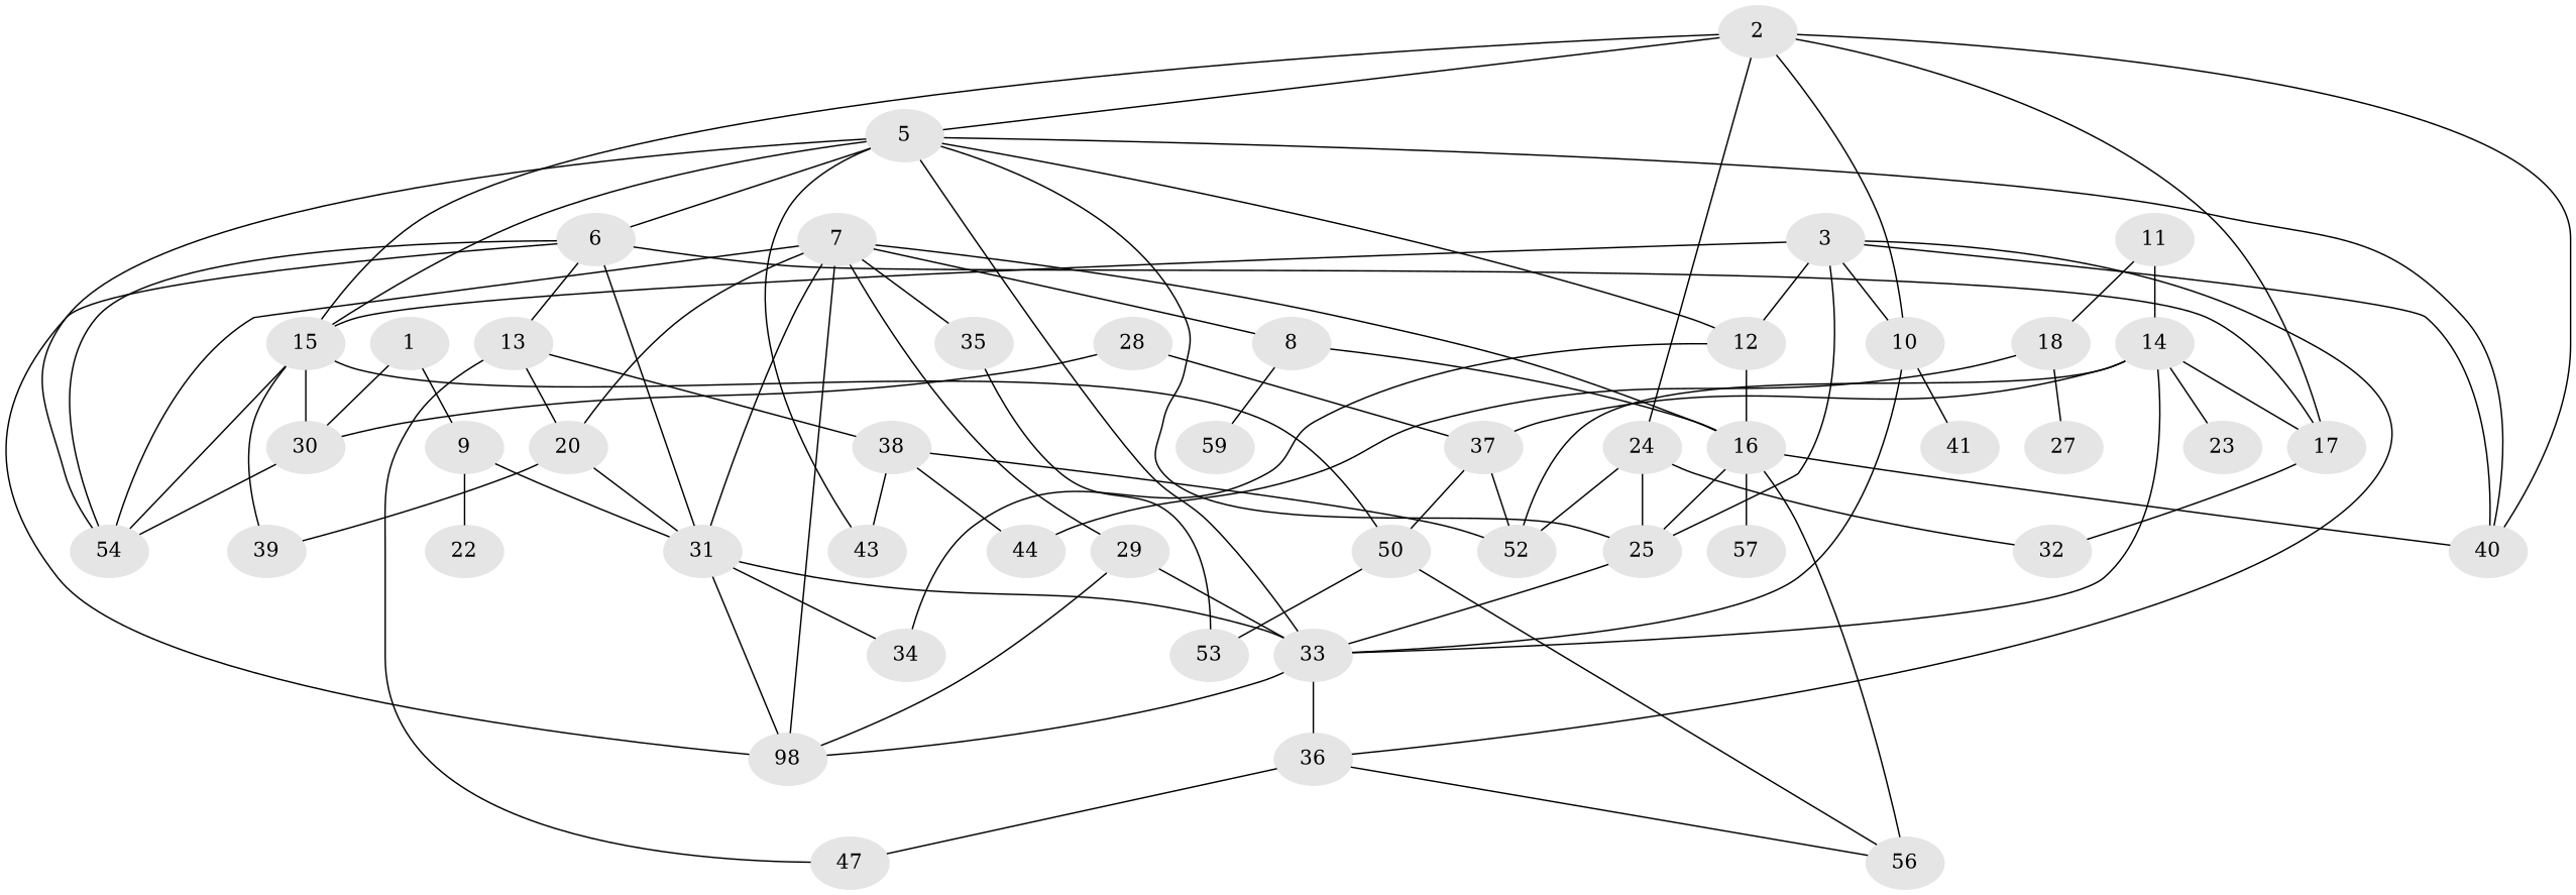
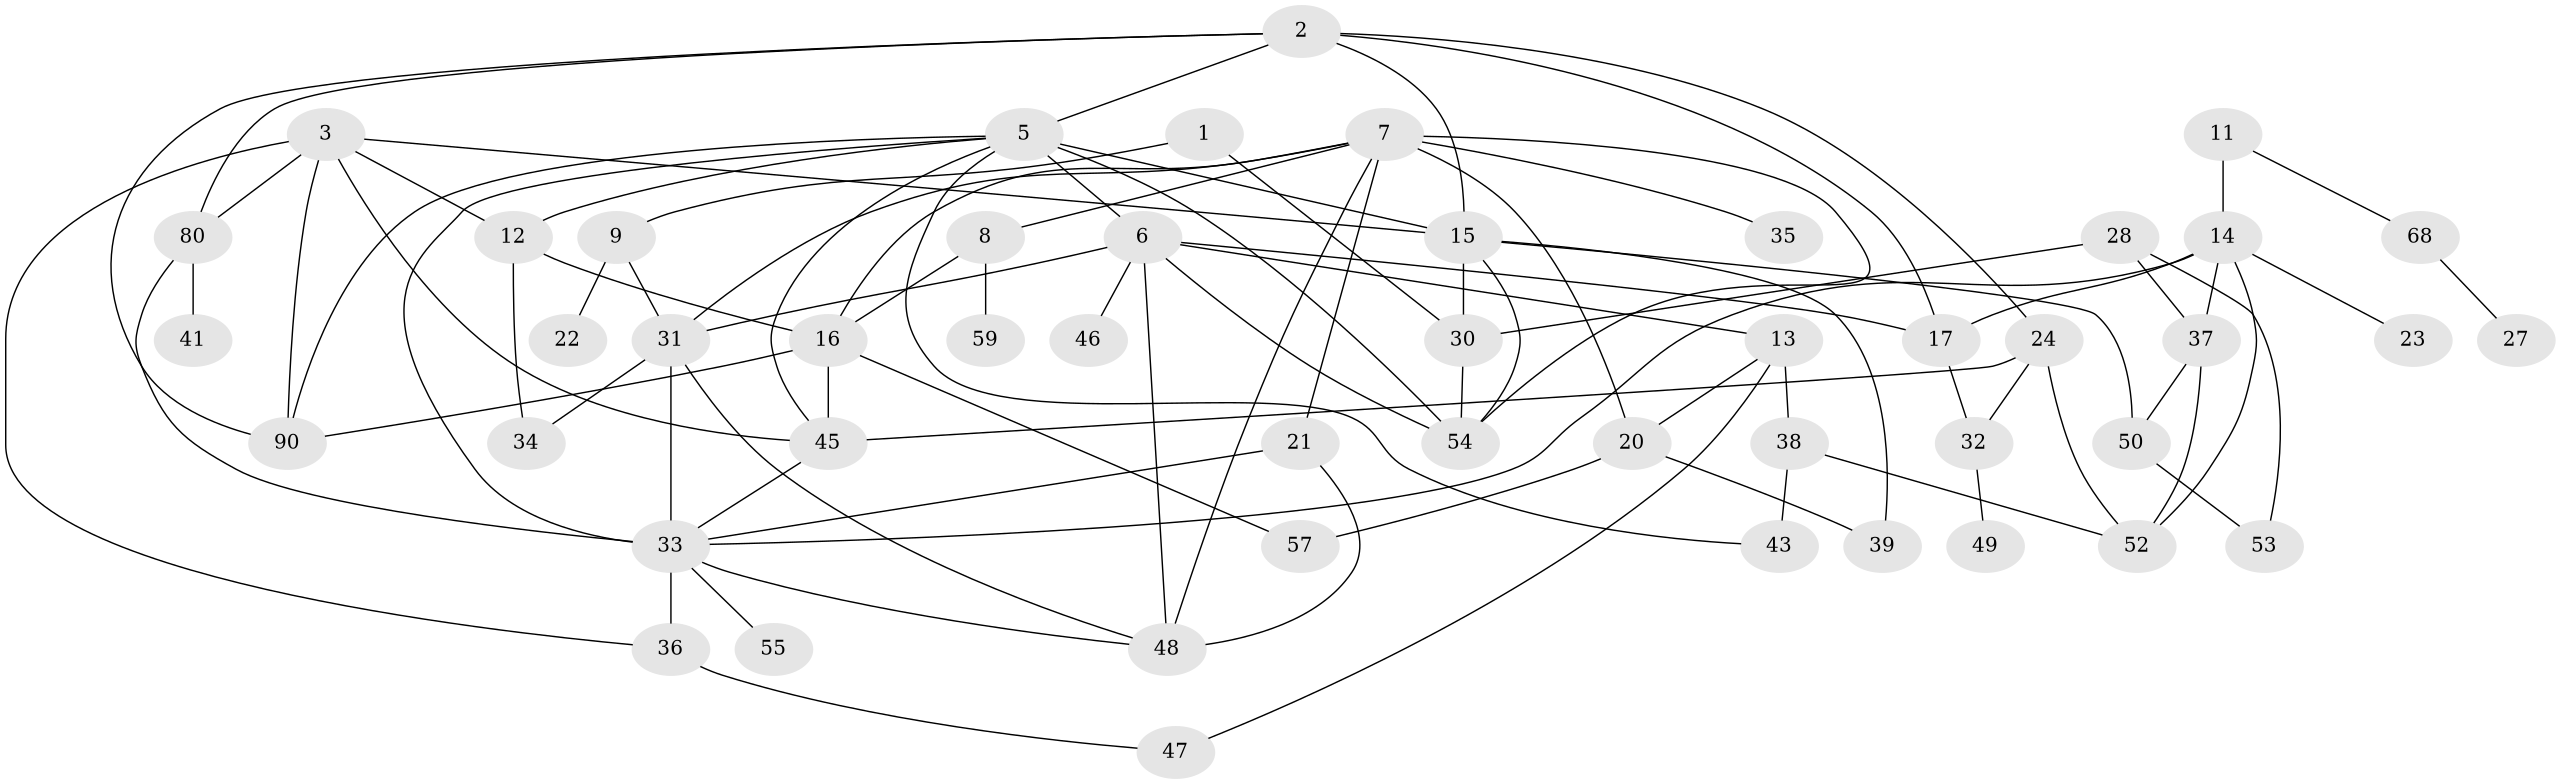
  graph {
    node [color=gray90 style=filled]
    edge [weight=1.0]
    1
    9
    30
    31
    22
    54
    2
    5
-   10
+   10 [label=80]
    15
    17
    24
-   40
+   40 [label=90]
    12
-   25
+   25 [label=45]
    6
    33
    43
    41
    39
    50
    32
    52
    3
    36
    16
    34
    47
-   56
    13
-   48 [label=98]
+   46
+   48
+   55
    20
    38
    7
    8
-   29
+   29 [label=21]
    35
    n40 [label=59]
    57
    53
    11
    14
-   18
+   18 [label=68]
    23
    37
    27
-   44
+   49
    28
    1 -- 9
    1 -- 30
    9 -- 31
    9 -- 22
    30 -- 54
    31 -- 33
    31 -- 34
    31 -- 48
    2 -- 5
    2 -- 10
    2 -- 15
    2 -- 17
    2 -- 24
    2 -- 40
    5 -- 54 [weight=2.0]
    5 -- 15
    5 -- 40
    5 -- 12
    5 -- 25
    5 -- 6
    5 -- 33
    5 -- 43
    10 -- 33
    10 -- 41
    15 -- 30
    15 -- 54
    15 -- 39
    15 -- 50
    17 -- 32
    24 -- 25
    24 -- 32
    24 -- 52
    12 -- 16
    12 -- 34
    25 -- 33
    6 -- 31
    6 -- 54
    6 -- 17
    6 -- 13
+   6 -- 46
    6 -- 48
    33 -- 36 [weight=2.0]
    33 -- 48
-   50 -- 56
+   33 -- 55
    50 -- 53
+   32 -- 49
    3 -- 10
    3 -- 15 [weight=2.0]
    3 -- 40
    3 -- 12
    3 -- 25
    3 -- 36
    36 -- 47
-   36 -- 56
    16 -- 40
    16 -- 25
-   16 -- 56
    16 -- 57
    13 -- 47
    13 -- 20
    13 -- 38
-   20 -- 31
+   20 -- 57
    20 -- 39
    38 -- 43
    38 -- 52
-   38 -- 44
    7 -- 31
    7 -- 54
    7 -- 16
    7 -- 48
    7 -- 20 [weight=3.0]
    7 -- 8
    7 -- 29
    7 -- 35
    8 -- 16
    8 -- n40
    29 -- 33 [weight=2.0]
    29 -- 48
-   35 -- 53
+   28 -- 53
    11 -- 14 [weight=2.0]
    11 -- 18
    14 -- 17 [weight=2.0]
    14 -- 33
    14 -- 52
    14 -- 23
    14 -- 37
    18 -- 27
-   18 -- 44
    37 -- 50
    37 -- 52
    28 -- 30
    28 -- 37
  }
